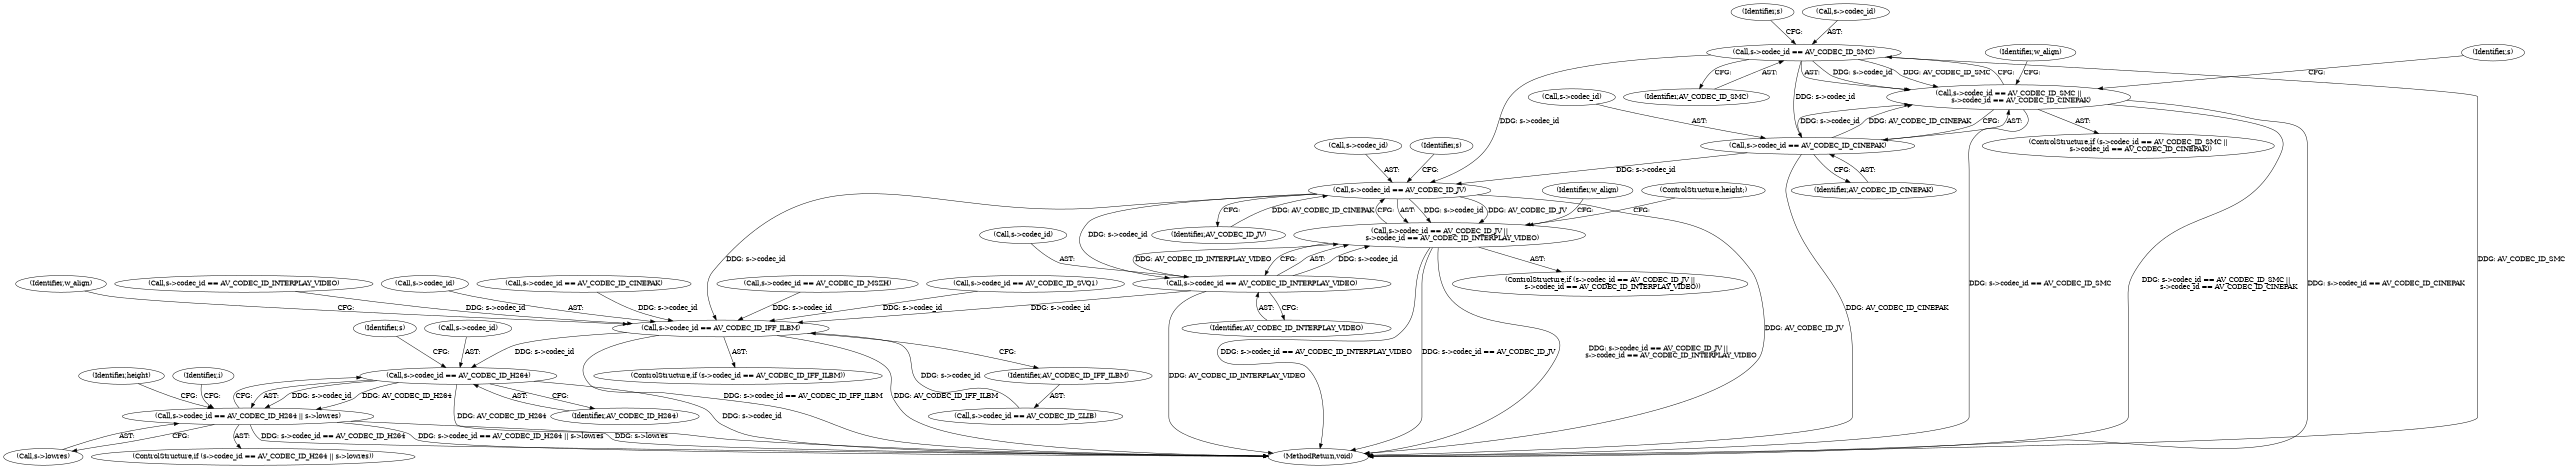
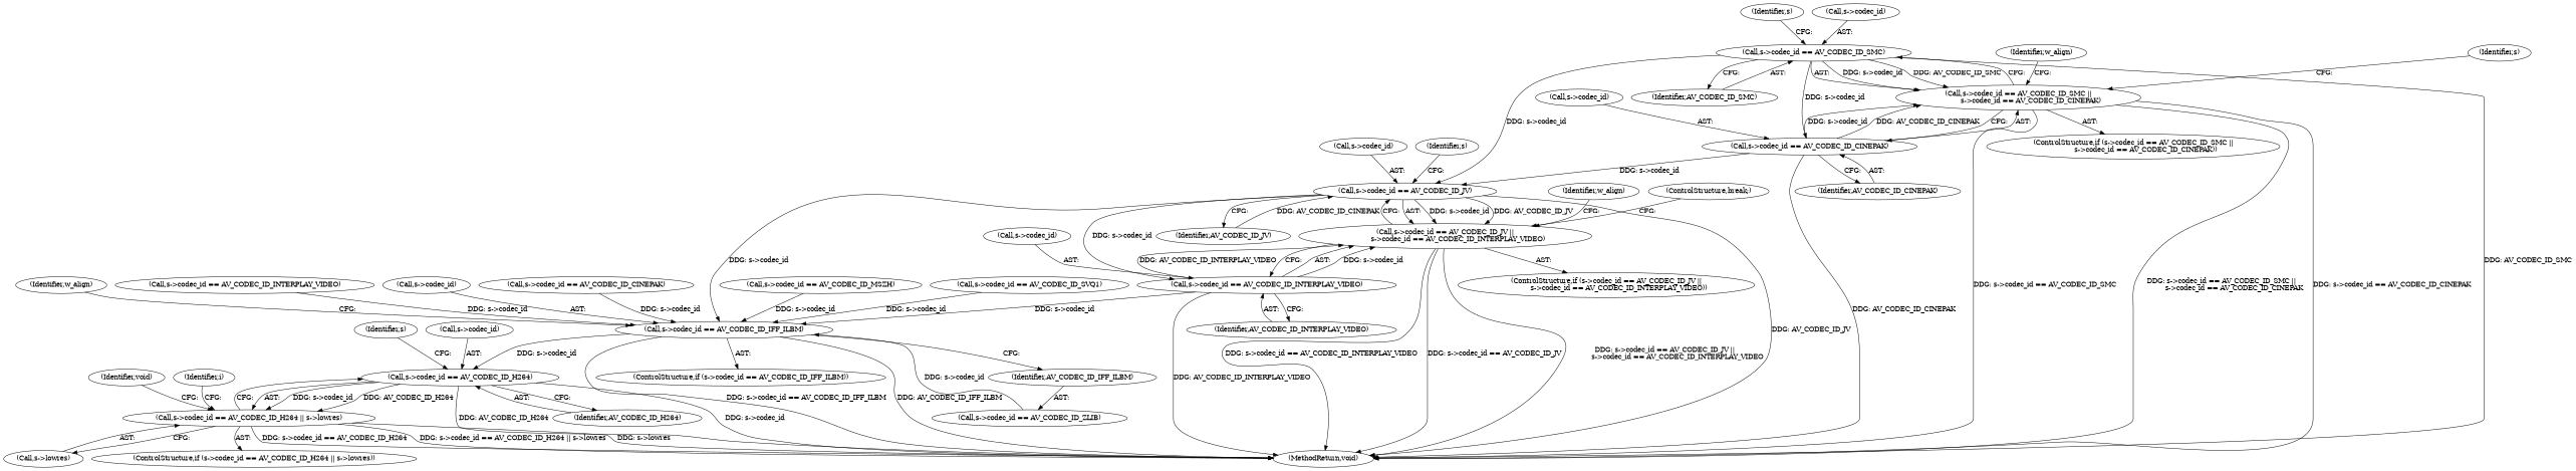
  digraph {
    n1 [label="(Call,s->codec_id == AV_CODEC_ID_SMC)"]
    n2 [label="(Call,s->codec_id == AV_CODEC_ID_SMC ||\n            s->codec_id == AV_CODEC_ID_CINEPAK)"]
    n3 [label="(Call,s->codec_id == AV_CODEC_ID_CINEPAK)"]
    n4 [label="(Call,s->codec_id == AV_CODEC_ID_JV)"]
    n5 [label="(MethodReturn,void)"]
    n6 [label="(Identifier,AV_CODEC_ID_SMC)"]
    n7 [label="(ControlStructure,if (s->codec_id == AV_CODEC_ID_SMC ||\n            s->codec_id == AV_CODEC_ID_CINEPAK))"]
    n8 [label="(Identifier,AV_CODEC_ID_CINEPAK)"]
    n9 [label="(Call,s->codec_id == AV_CODEC_ID_JV ||\n            s->codec_id == AV_CODEC_ID_INTERPLAY_VIDEO)"]
    n10 [label="(Call,s->codec_id == AV_CODEC_ID_INTERPLAY_VIDEO)"]
    n11 [label="(Call,s->codec_id == AV_CODEC_ID_IFF_ILBM)"]
    n12 [label="(Identifier,AV_CODEC_ID_JV)"]
    n13 [label="(ControlStructure,if (s->codec_id == AV_CODEC_ID_JV ||\n            s->codec_id == AV_CODEC_ID_INTERPLAY_VIDEO))"]
    n14 [label="(Identifier,AV_CODEC_ID_INTERPLAY_VIDEO)"]
    n15 [label="(Call,s->codec_id == AV_CODEC_ID_H264)"]
    n16 [label="(ControlStructure,if (s->codec_id == AV_CODEC_ID_IFF_ILBM))"]
    n17 [label="(Identifier,AV_CODEC_ID_IFF_ILBM)"]
    n18 [label="(Call,s->codec_id == AV_CODEC_ID_H264 || s->lowres)"]
    n19 [label="(Identifier,AV_CODEC_ID_H264)"]
    n20 [label="(Call,s->codec_id == AV_CODEC_ID_ZLIB)"]
    n21 [label="(ControlStructure,if (s->codec_id == AV_CODEC_ID_H264 || s->lowres))"]
    n22 [label="(Call,s->lowres)"]
    n23 [label="(Identifier,s)"]
    n24 [label="(Identifier,s)"]
    n25 [label="(Identifier,w_align)"]
    n26 [label="(Call,s->codec_id == AV_CODEC_ID_MSZH)"]
    n27 [label="(Identifier,i)"]
    n28 [label="(Call,s->codec_id)"]
    n29 [label="(Call,s->codec_id == AV_CODEC_ID_SVQ1)"]
    n30 [label="(Call,s->codec_id)"]
    n31 [label="(Call,s->codec_id)"]
    n32 [label="(Call,s->codec_id)"]
    n33 [label="(Identifier,w_align)"]
    n34 [label="(Call,s->codec_id == AV_CODEC_ID_INTERPLAY_VIDEO)"]
    n35 [label="(Call,s->codec_id)"]
-   n36 [label="(ControlStructure,height;)"]
+   n36 [label="(ControlStructure,break;)"]
    n37 [label="(Call,s->codec_id == AV_CODEC_ID_CINEPAK)"]
-   n38 [label="(Identifier,height)"]
+   n38 [label="(Identifier,void)"]
    n39 [label="(Identifier,s)"]
    n40 [label="(Call,s->codec_id)"]
    n41 [label="(Identifier,w_align)"]
    n42 [label="(Identifier,s)"]
    n1 -> n2 [label="AST: "]
    n1 -> n2 [label="DDG: s->codec_id"]
    n1 -> n2 [label="DDG: AV_CODEC_ID_SMC"]
    n1 -> n3 [label="DDG: s->codec_id"]
    n1 -> n4 [label="DDG: s->codec_id"]
    n1 -> n5 [label="DDG: AV_CODEC_ID_SMC"]
    n1 -> n6 [label="CFG: "]
    n2 -> n1 [label="CFG: "]
    n2 -> n3 [label="CFG: "]
    n2 -> n5 [label="DDG: s->codec_id == AV_CODEC_ID_SMC ||\n            s->codec_id == AV_CODEC_ID_CINEPAK"]
    n2 -> n5 [label="DDG: s->codec_id == AV_CODEC_ID_CINEPAK"]
    n2 -> n5 [label="DDG: s->codec_id == AV_CODEC_ID_SMC"]
    n2 -> n7 [label="AST: "]
    n3 -> n2 [label="AST: "]
    n3 -> n2 [label="DDG: s->codec_id"]
    n3 -> n2 [label="DDG: AV_CODEC_ID_CINEPAK"]
    n3 -> n4 [label="DDG: s->codec_id"]
    n3 -> n5 [label="DDG: AV_CODEC_ID_CINEPAK"]
    n3 -> n8 [label="CFG: "]
    n4 -> n5 [label="DDG: AV_CODEC_ID_JV"]
    n4 -> n9 [label="AST: "]
    n4 -> n9 [label="DDG: s->codec_id"]
    n4 -> n9 [label="DDG: AV_CODEC_ID_JV"]
    n4 -> n10 [label="DDG: s->codec_id"]
    n4 -> n11 [label="DDG: s->codec_id"]
    n4 -> n12 [label="CFG: "]
    n6 -> n1 [label="AST: "]
    n8 -> n3 [label="AST: "]
    n9 -> n4 [label="CFG: "]
    n9 -> n5 [label="DDG: s->codec_id == AV_CODEC_ID_JV ||\n            s->codec_id == AV_CODEC_ID_INTERPLAY_VIDEO"]
    n9 -> n5 [label="DDG: s->codec_id == AV_CODEC_ID_JV"]
    n9 -> n5 [label="DDG: s->codec_id == AV_CODEC_ID_INTERPLAY_VIDEO"]
    n9 -> n10 [label="CFG: "]
    n9 -> n13 [label="AST: "]
    n10 -> n5 [label="DDG: AV_CODEC_ID_INTERPLAY_VIDEO"]
    n10 -> n9 [label="AST: "]
    n10 -> n9 [label="DDG: s->codec_id"]
    n10 -> n9 [label="DDG: AV_CODEC_ID_INTERPLAY_VIDEO"]
    n10 -> n11 [label="DDG: s->codec_id"]
    n10 -> n14 [label="CFG: "]
    n11 -> n5 [label="DDG: s->codec_id == AV_CODEC_ID_IFF_ILBM"]
    n11 -> n5 [label="DDG: AV_CODEC_ID_IFF_ILBM"]
    n11 -> n15 [label="DDG: s->codec_id"]
    n11 -> n16 [label="AST: "]
    n11 -> n17 [label="CFG: "]
    n12 -> n4 [label="DDG: AV_CODEC_ID_CINEPAK"]
    n14 -> n10 [label="AST: "]
    n15 -> n5 [label="DDG: s->codec_id"]
    n15 -> n5 [label="DDG: AV_CODEC_ID_H264"]
    n15 -> n18 [label="AST: "]
    n15 -> n18 [label="DDG: s->codec_id"]
    n15 -> n18 [label="DDG: AV_CODEC_ID_H264"]
    n15 -> n19 [label="CFG: "]
    n17 -> n20 [label="AST: "]
    n18 -> n5 [label="DDG: s->codec_id == AV_CODEC_ID_H264 || s->lowres"]
    n18 -> n5 [label="DDG: s->lowres"]
    n18 -> n5 [label="DDG: s->codec_id == AV_CODEC_ID_H264"]
    n18 -> n15 [label="CFG: "]
    n18 -> n21 [label="AST: "]
    n18 -> n22 [label="CFG: "]
    n19 -> n15 [label="AST: "]
    n20 -> n11 [label="DDG: s->codec_id"]
    n22 -> n18 [label="AST: "]
    n23 -> n1 [label="CFG: "]
    n24 -> n4 [label="CFG: "]
    n25 -> n2 [label="CFG: "]
    n26 -> n11 [label="DDG: s->codec_id"]
    n27 -> n18 [label="CFG: "]
    n28 -> n10 [label="AST: "]
    n29 -> n11 [label="DDG: s->codec_id"]
    n30 -> n4 [label="AST: "]
    n31 -> n1 [label="AST: "]
    n32 -> n3 [label="AST: "]
    n33 -> n11 [label="CFG: "]
    n34 -> n11 [label="DDG: s->codec_id"]
    n35 -> n11 [label="AST: "]
    n36 -> n9 [label="CFG: "]
    n37 -> n11 [label="DDG: s->codec_id"]
    n38 -> n18 [label="CFG: "]
    n39 -> n2 [label="CFG: "]
    n40 -> n15 [label="AST: "]
    n41 -> n9 [label="CFG: "]
    n42 -> n15 [label="CFG: "]
  }
